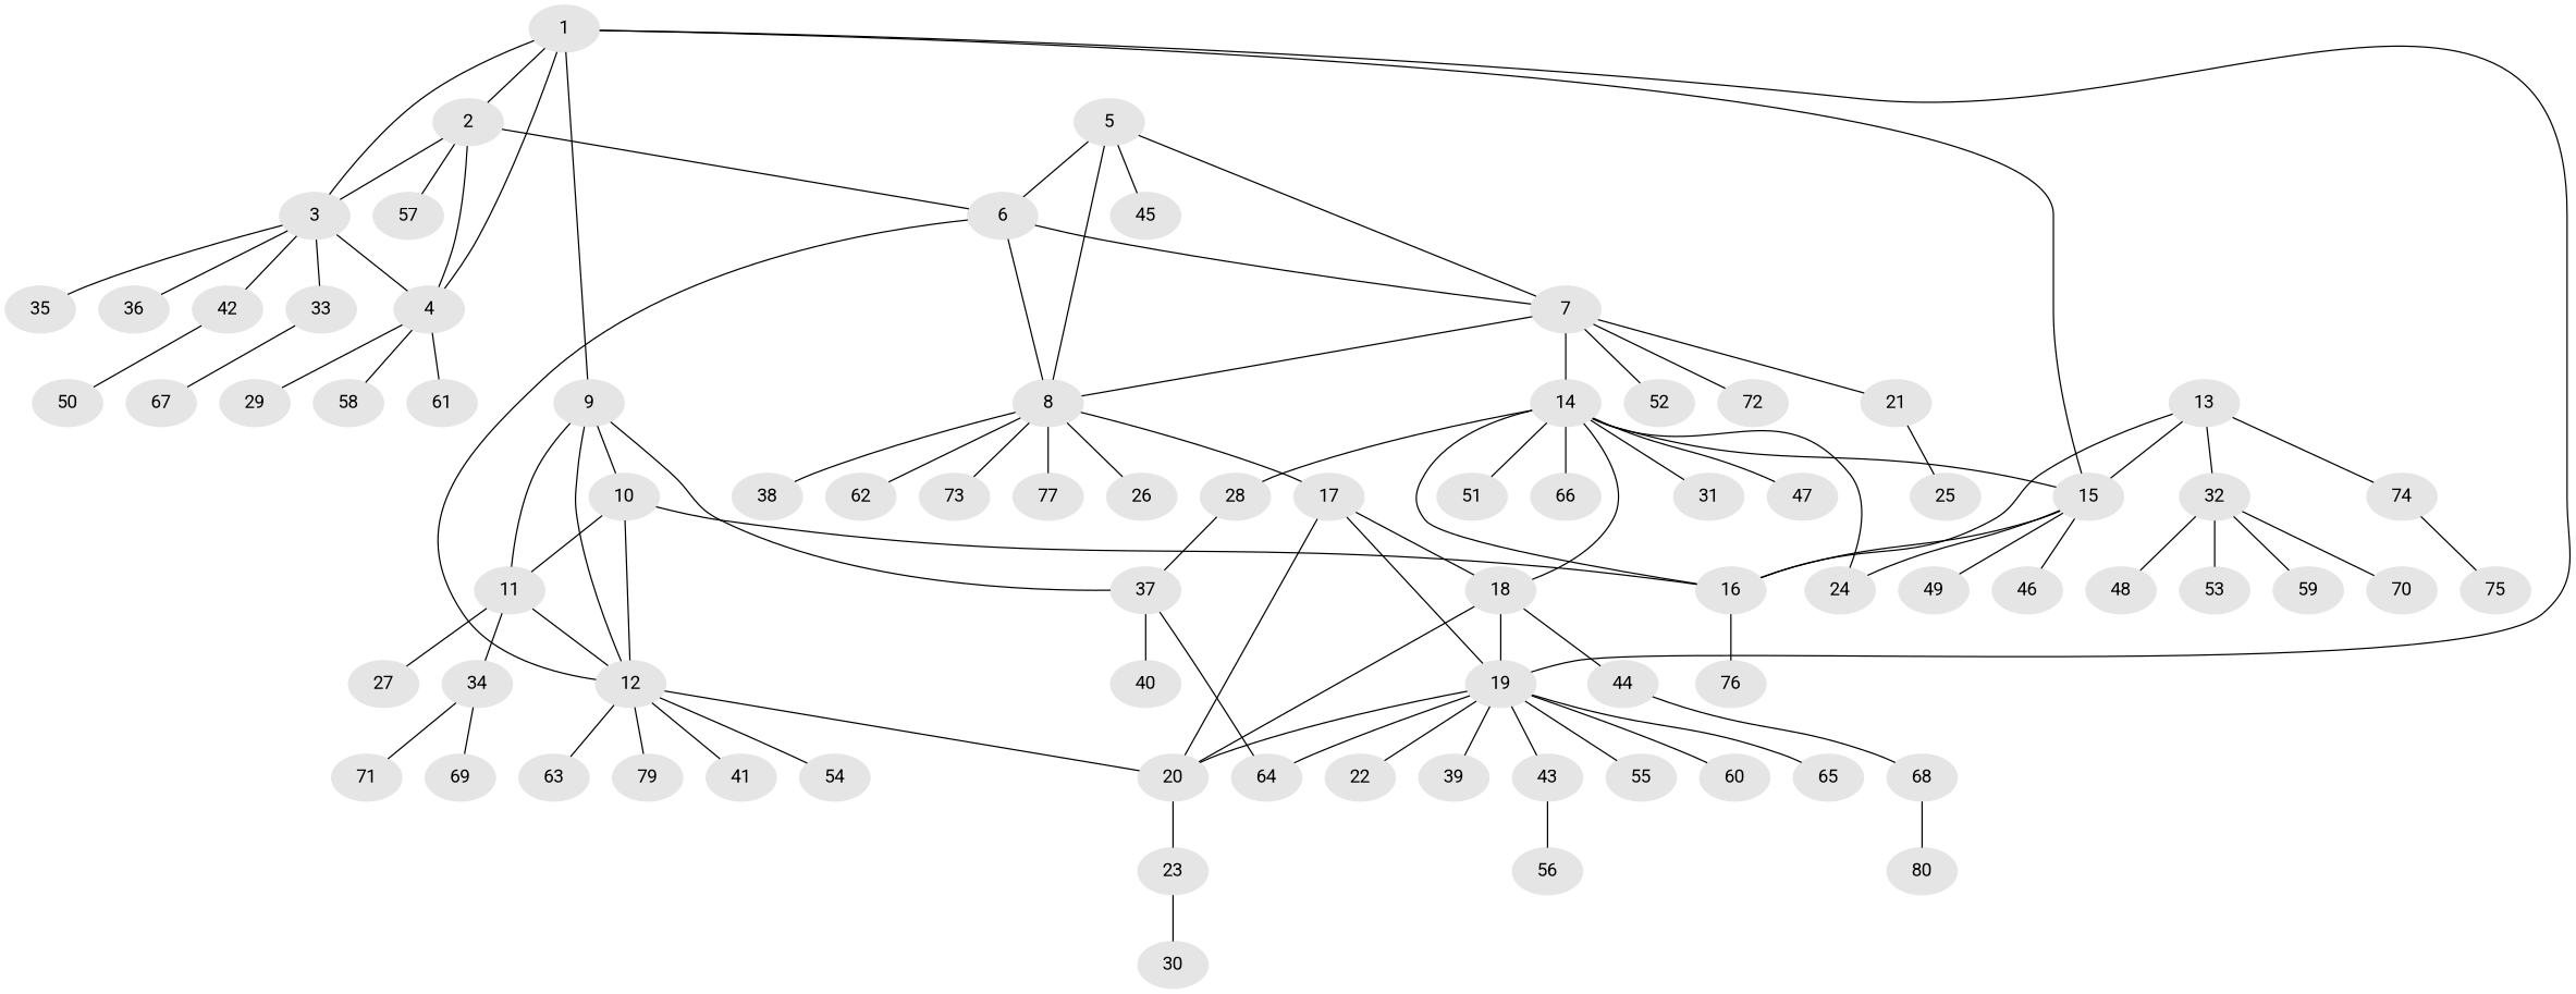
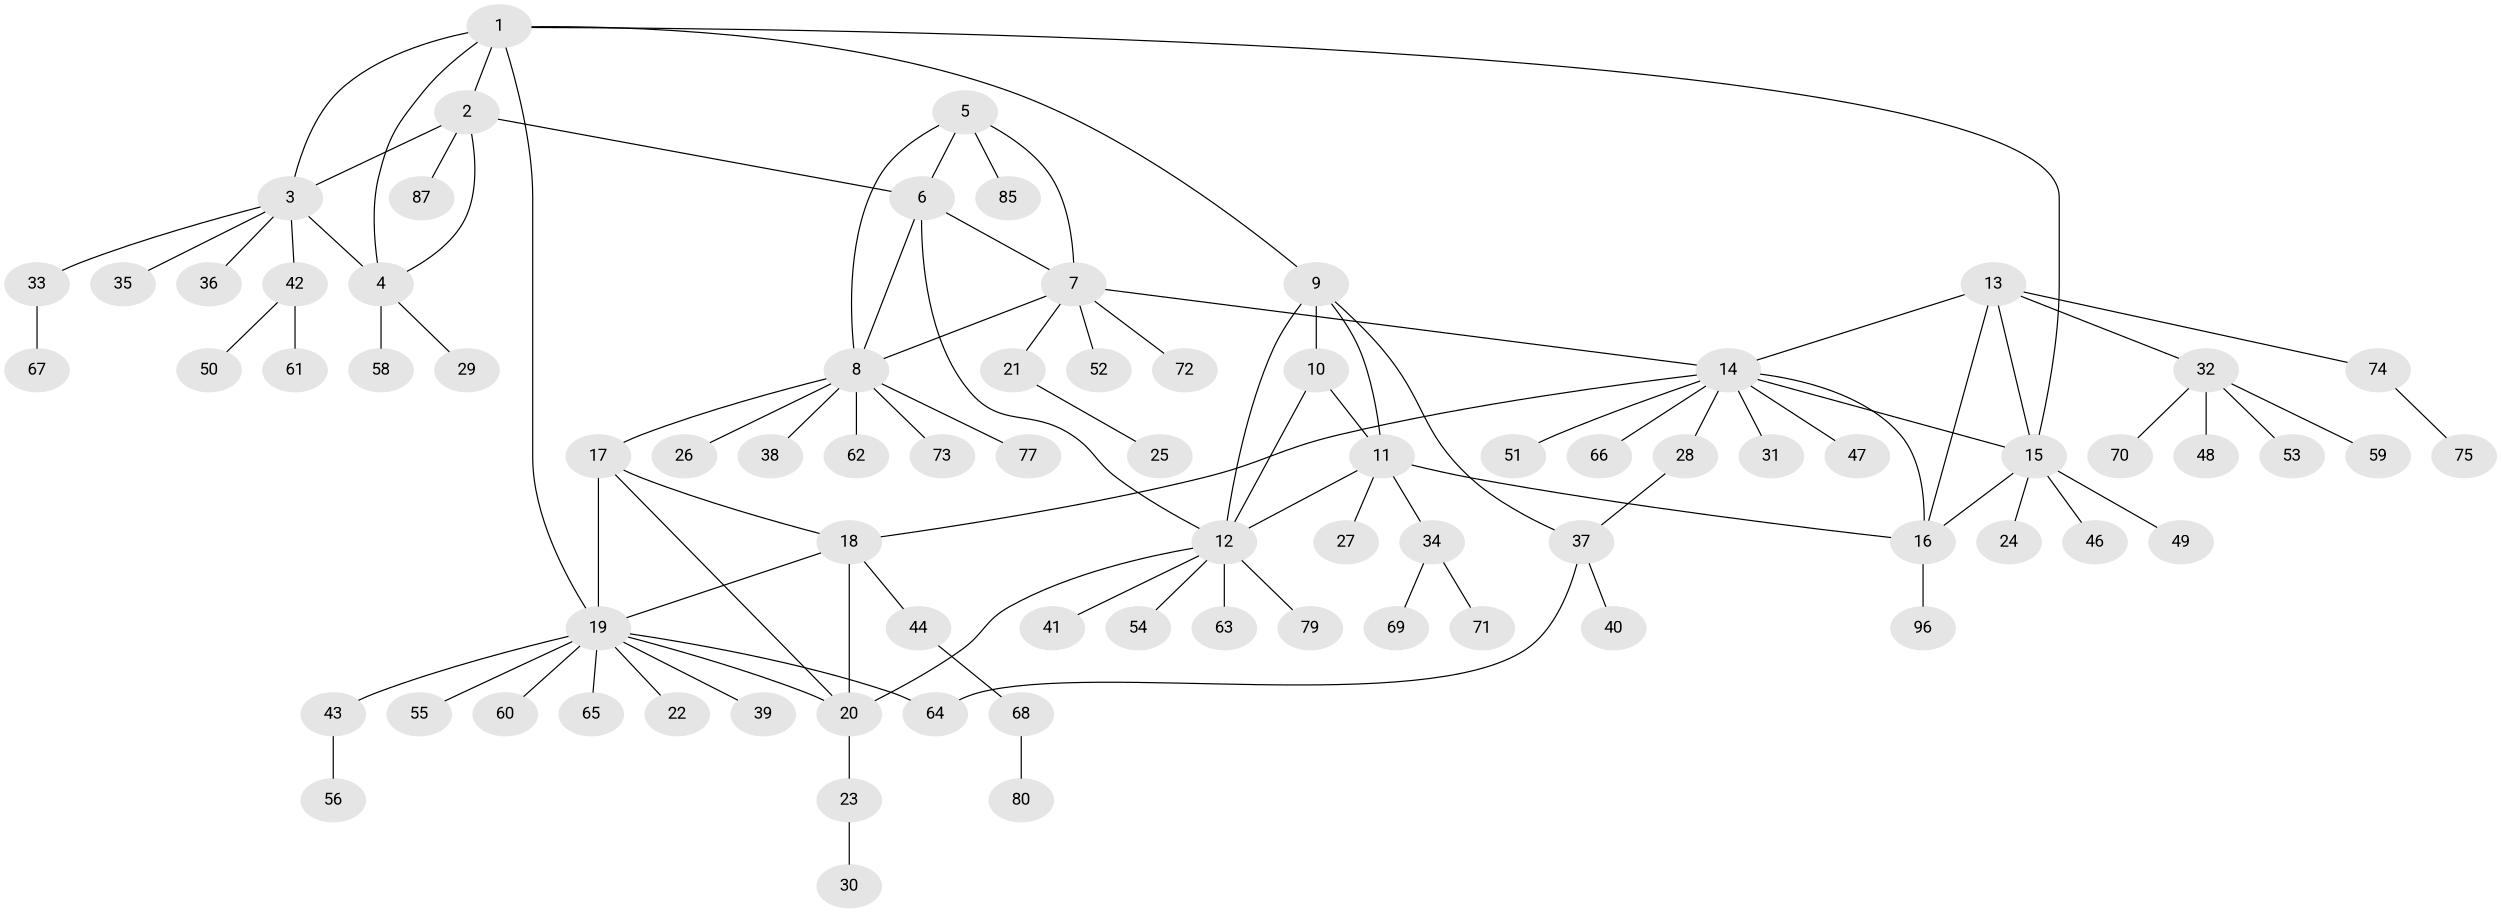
  graph {
    fontname=Roboto
    node [color=gray90 fontname=Roboto style=filled]
    edge [fontname=Roboto]
    1
    2
    3
    4
    9
    15
    19
    6
-   57
+   57 [label=87]
    33
    35
    36
    42
    29
    58
    61
    12
    10
    11
    37
    16
    24
    46
    49
    20
    22
    39
    43
    55
    60
    64
    65
    7
    8
    67
    50
    5
-   45
+   45 [label=85]
    14
    21
    52
    72
    17
    26
    38
    62
    73
    77
    41
    54
    63
    79
    18
    28
    31
    47
    51
    66
    25
    27
    34
    40
-   76
+   76 [label=96]
    69
    71
    23
    13
    32
    74
    48
    53
    59
    70
    75
    44
    68
    56
    30
    80
    1 -- 2
    1 -- 3
    1 -- 4
    1 -- 9
    1 -- 15
    1 -- 19
    2 -- 3
    2 -- 4
    2 -- 6
    2 -- 57
    3 -- 4
    3 -- 33
    3 -- 35
    3 -- 36
    3 -- 42
    4 -- 29
    4 -- 58
-   4 -- 61
+   42 -- 61
    9 -- 12
    9 -- 10
    9 -- 11
    9 -- 37
    15 -- 16
    15 -- 24
    15 -- 46
    15 -- 49
    19 -- 20
    19 -- 22
    19 -- 39
    19 -- 43
    19 -- 55
    19 -- 60
    19 -- 64
    19 -- 65
    6 -- 12
    6 -- 7
    6 -- 8
    33 -- 67
    42 -- 50
    12 -- 20
    12 -- 41
    12 -- 54
    12 -- 63
    12 -- 79
    10 -- 12
    10 -- 11
    11 -- 12
-   10 -- 16
+   11 -- 16
    11 -- 27
    11 -- 34
    37 -- 64
    37 -- 40
    16 -- 76
    20 -- 23
    43 -- 56
    7 -- 8
    7 -- 14
    7 -- 21
    7 -- 52
    7 -- 72
    8 -- 17
    8 -- 26
    8 -- 38
    8 -- 62
    8 -- 73
    8 -- 77
    5 -- 6
    5 -- 7
    5 -- 8
    5 -- 45
    14 -- 15
    14 -- 16
    14 -- 18
    14 -- 28
    14 -- 31
    14 -- 47
    14 -- 51
    14 -- 66
    21 -- 25
    17 -- 19
    17 -- 20
    17 -- 18
    18 -- 19
    18 -- 20
    18 -- 44
    28 -- 37
    34 -- 69
    34 -- 71
    23 -- 30
    13 -- 15
    13 -- 16
-   24 -- 14
+   13 -- 14
    13 -- 32
    13 -- 74
    32 -- 48
    32 -- 53
    32 -- 59
    32 -- 70
    74 -- 75
    44 -- 68
    68 -- 80
  }
